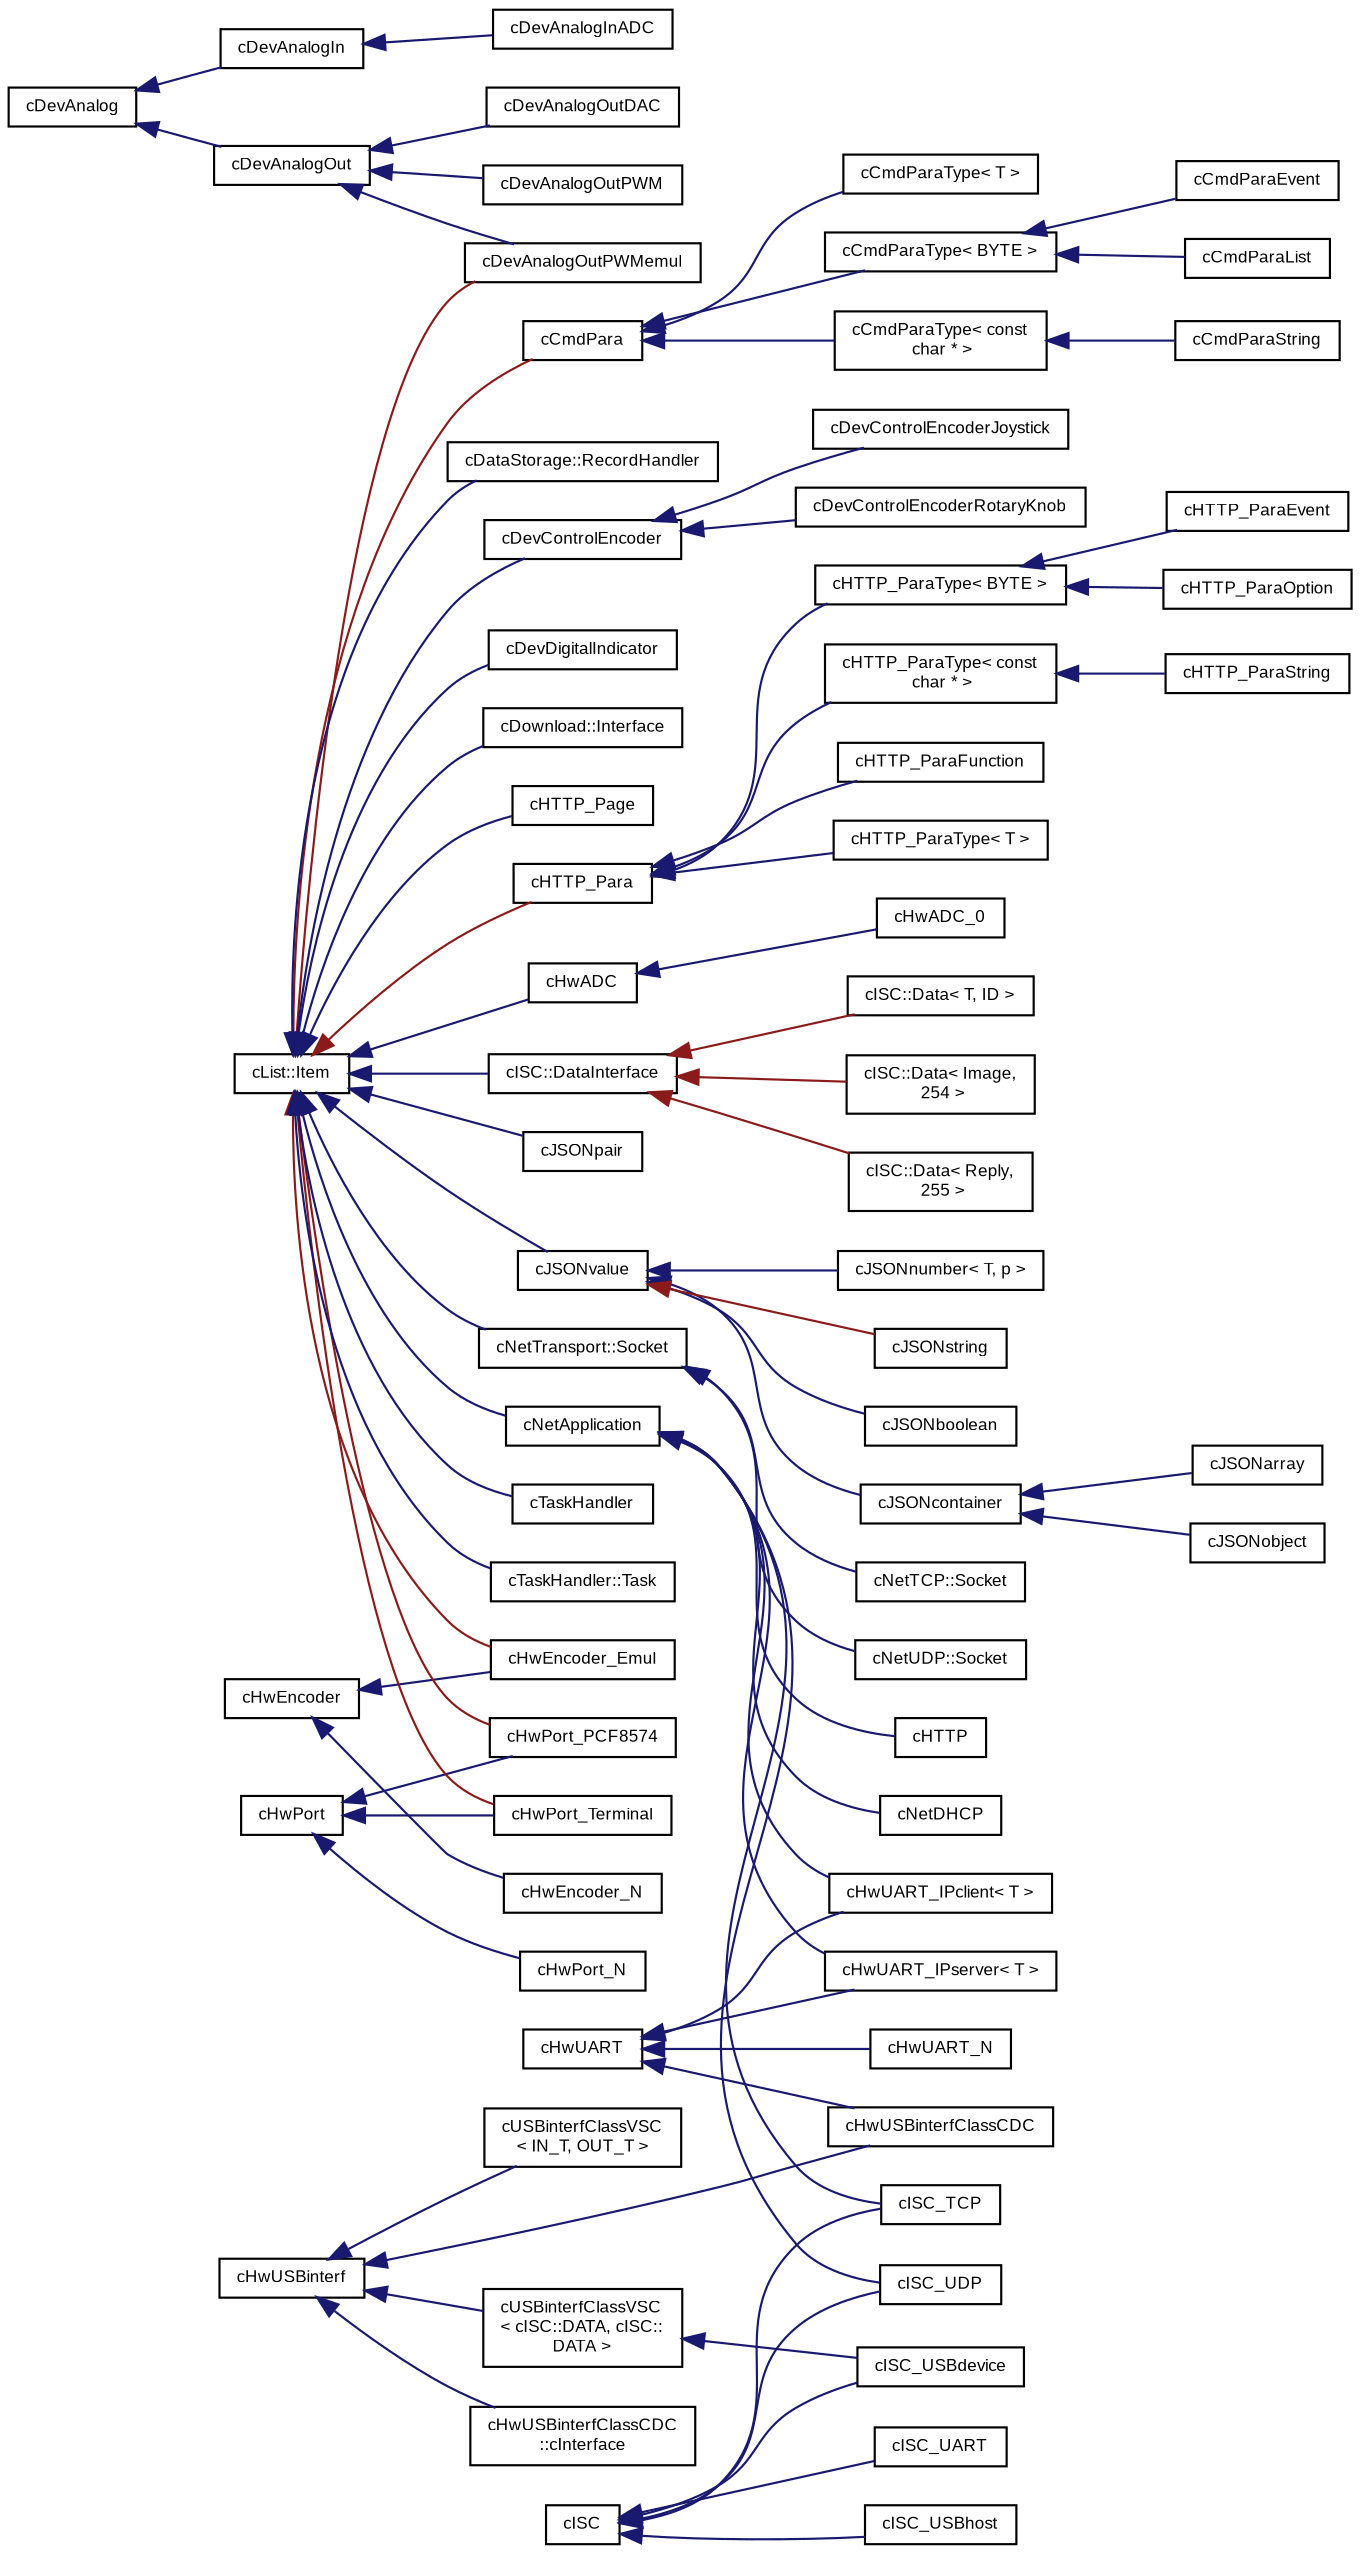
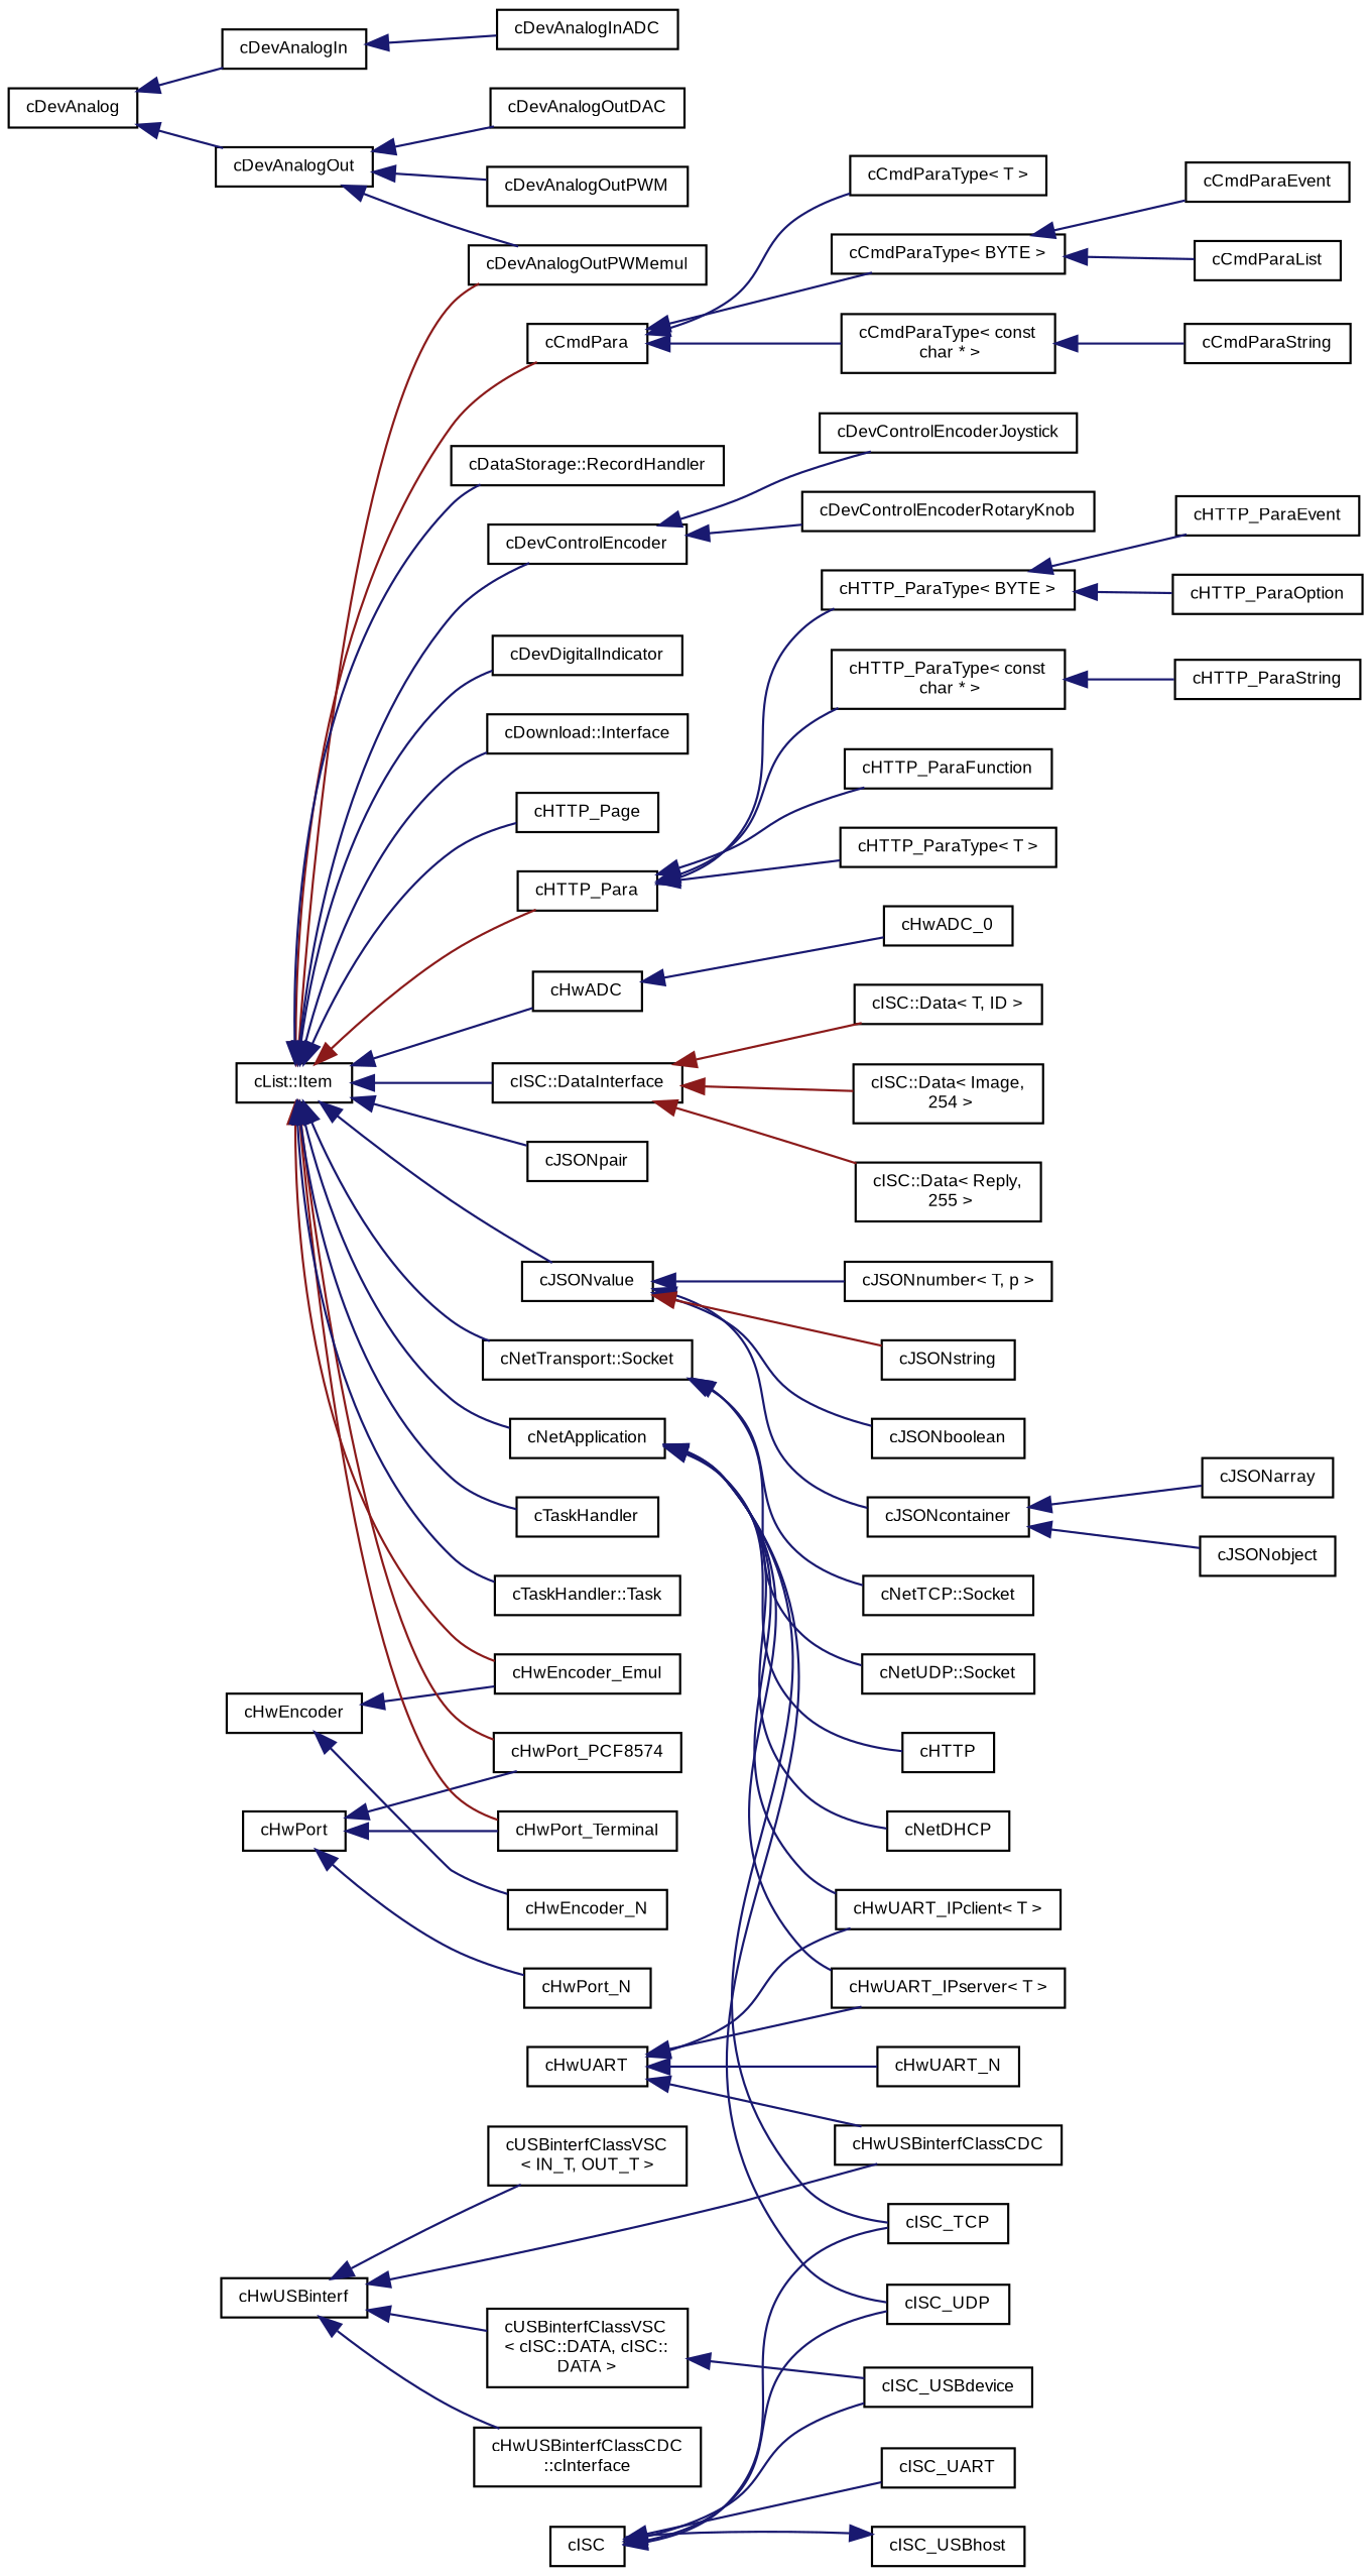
  digraph {
    fontname="Liberation Sans"
    rankdir=LR
    node [color=black fillcolor=white fontname="Liberation Sans" fontsize=8 shape=record style=filled]
    edge [color=midnightblue dir=back fontname="Liberation Sans" fontsize=8 labelfontname=Sans labelfontsize=8 style=solid]
    n1 [height=0.2 label=cDevAnalog width=0.4]
    n2 [height=0.2 label=cDevAnalogIn width=0.4]
    n3 [height=0.2 label=cDevAnalogOut width=0.4]
    n4 [height=0.2 label=cDevAnalogInADC width=0.4]
    n5 [height=0.2 label=cDevAnalogOutDAC width=0.4]
    n6 [height=0.2 label=cDevAnalogOutPWM width=0.4]
    n7 [height=0.2 label=cDevAnalogOutPWMemul width=0.4]
    n8 [height=0.2 label=cHwEncoder width=0.4]
    n9 [height=0.2 label=cHwEncoder_Emul width=0.4]
    n10 [height=0.2 label=cHwEncoder_N width=0.4]
    n11 [height=0.2 label=cHwPort width=0.4]
    n12 [height=0.2 label=cHwPort_N width=0.4]
    n13 [height=0.2 label=cHwPort_PCF8574 width=0.4]
    n14 [height=0.2 label=cHwPort_Terminal width=0.4]
    n15 [height=0.2 label=cHwUART width=0.4]
    n16 [height=0.2 label="cHwUART_IPclient\< T \>" width=0.4]
    n17 [height=0.2 label="cHwUART_IPserver\< T \>" width=0.4]
    n18 [height=0.2 label=cHwUART_N width=0.4]
    n19 [height=0.2 label=cHwUSBinterfClassCDC width=0.4]
    n20 [height=0.2 label=cHwUSBinterf width=0.4]
    n21 [height=0.2 label="cHwUSBinterfClassCDC\l::cInterface" width=0.4]
    n22 [height=0.2 label="cUSBinterfClassVSC\l\< IN_T, OUT_T \>" width=0.4]
    n23 [height=0.2 label="cUSBinterfClassVSC\l\< cISC::DATA, cISC::\lDATA \>" width=0.4]
    n24 [height=0.2 label=cISC_USBdevice width=0.4]
    n25 [height=0.2 label=cISC width=0.4]
    n26 [height=0.2 label=cISC_TCP width=0.4]
    n27 [height=0.2 label=cISC_UART width=0.4]
    n28 [height=0.2 label=cISC_UDP width=0.4]
    n29 [height=0.2 label=cISC_USBhost width=0.4]
    n30 [height=0.2 label="cList::Item" width=0.4]
    n31 [height=0.2 label=cCmdPara width=0.4]
    n32 [height=0.2 label="cDataStorage::RecordHandler" width=0.4]
    n33 [height=0.2 label=cDevControlEncoder width=0.4]
    n34 [height=0.2 label=cDevDigitalIndicator width=0.4]
    n35 [height=0.2 label="cDownload::Interface" width=0.4]
    n36 [height=0.2 label=cHTTP_Page width=0.4]
    n37 [height=0.2 label=cHTTP_Para width=0.4]
    n38 [height=0.2 label=cHwADC width=0.4]
    n39 [height=0.2 label="cISC::DataInterface" width=0.4]
    n40 [height=0.2 label=cJSONpair width=0.4]
    n41 [height=0.2 label=cJSONvalue width=0.4]
    n42 [height=0.2 label=cNetApplication width=0.4]
    n43 [height=0.2 label="cNetTransport::Socket" width=0.4]
    n44 [height=0.2 label=cTaskHandler width=0.4]
    n45 [height=0.2 label="cTaskHandler::Task" width=0.4]
    n46 [height=0.2 label="cCmdParaType\< T \>" width=0.4]
    n47 [height=0.2 label="cCmdParaType\< BYTE \>" width=0.4]
    n48 [height=0.2 label="cCmdParaType\< const\l char * \>" width=0.4]
    n49 [height=0.2 label=cDevControlEncoderJoystick width=0.4]
    n50 [height=0.2 label=cDevControlEncoderRotaryKnob width=0.4]
    n51 [height=0.2 label=cHTTP_ParaFunction width=0.4]
    n52 [height=0.2 label="cHTTP_ParaType\< T \>" width=0.4]
    n53 [height=0.2 label="cHTTP_ParaType\< BYTE \>" width=0.4]
    n54 [height=0.2 label="cHTTP_ParaType\< const\l char * \>" width=0.4]
    n55 [height=0.2 label=cHwADC_0 width=0.4]
    n56 [height=0.2 label="cISC::Data\< T, ID \>" width=0.4]
    n57 [height=0.2 label="cISC::Data\< Image,\l 254 \>" width=0.4]
    n58 [height=0.2 label="cISC::Data\< Reply,\l 255 \>" width=0.4]
    n59 [height=0.2 label=cJSONboolean width=0.4]
    n60 [height=0.2 label=cJSONcontainer width=0.4]
    n61 [height=0.2 label="cJSONnumber\< T, p \>" width=0.4]
    n62 [height=0.2 label=cJSONstring width=0.4]
    n63 [height=0.2 label=cHTTP width=0.4]
    n64 [height=0.2 label=cNetDHCP width=0.4]
    n65 [height=0.2 label="cNetTCP::Socket" width=0.4]
    n66 [height=0.2 label="cNetUDP::Socket" width=0.4]
    n67 [height=0.2 label=cCmdParaEvent width=0.4]
    n68 [height=0.2 label=cCmdParaList width=0.4]
    n69 [height=0.2 label=cCmdParaString width=0.4]
    n70 [height=0.2 label=cHTTP_ParaEvent width=0.4]
    n71 [height=0.2 label=cHTTP_ParaOption width=0.4]
    n72 [height=0.2 label=cHTTP_ParaString width=0.4]
    n73 [height=0.2 label=cJSONarray width=0.4]
    n74 [height=0.2 label=cJSONobject width=0.4]
    n1 -> n2
    n1 -> n3
    n2 -> n4
    n3 -> n5
    n3 -> n6
    n3 -> n7
    n8 -> n9
    n8 -> n10
    n11 -> n12
    n11 -> n13
    n11 -> n14
    n15 -> n16
    n15 -> n17
    n15 -> n18
    n15 -> n19
    n20 -> n19
    n20 -> n21
    n20 -> n22
    n20 -> n23
    n23 -> n24
    n25 -> n24
    n25 -> n26
    n25 -> n27
    n25 -> n28
-   n25 -> n29
+   n29 -> n25
    n30 -> n7 [color=firebrick4]
    n30 -> n9 [color=firebrick4]
    n30 -> n13 [color=firebrick4]
    n30 -> n14 [color=firebrick4]
    n30 -> n31 [color=firebrick4]
    n30 -> n32
    n30 -> n33
    n30 -> n34
    n30 -> n35
    n30 -> n36
    n30 -> n37 [color=firebrick4]
    n30 -> n38
    n30 -> n39
    n30 -> n40
    n30 -> n41
    n30 -> n42
    n30 -> n43
    n30 -> n44
    n30 -> n45
    n31 -> n46
    n31 -> n47
    n31 -> n48
    n33 -> n49
    n33 -> n50
    n37 -> n51
    n37 -> n52
    n37 -> n53
    n37 -> n54
    n38 -> n55
    n39 -> n56 [color=firebrick4]
    n39 -> n57 [color=firebrick4]
    n39 -> n58 [color=firebrick4]
    n41 -> n59
    n41 -> n60
    n41 -> n61
    n41 -> n62 [color=firebrick4]
    n42 -> n16
    n42 -> n17
    n42 -> n26
    n42 -> n28
    n42 -> n63
    n42 -> n64
    n43 -> n65
    n43 -> n66
    n47 -> n67
    n47 -> n68
    n48 -> n69
    n53 -> n70
    n53 -> n71
    n54 -> n72
    n60 -> n73
    n60 -> n74
  }
